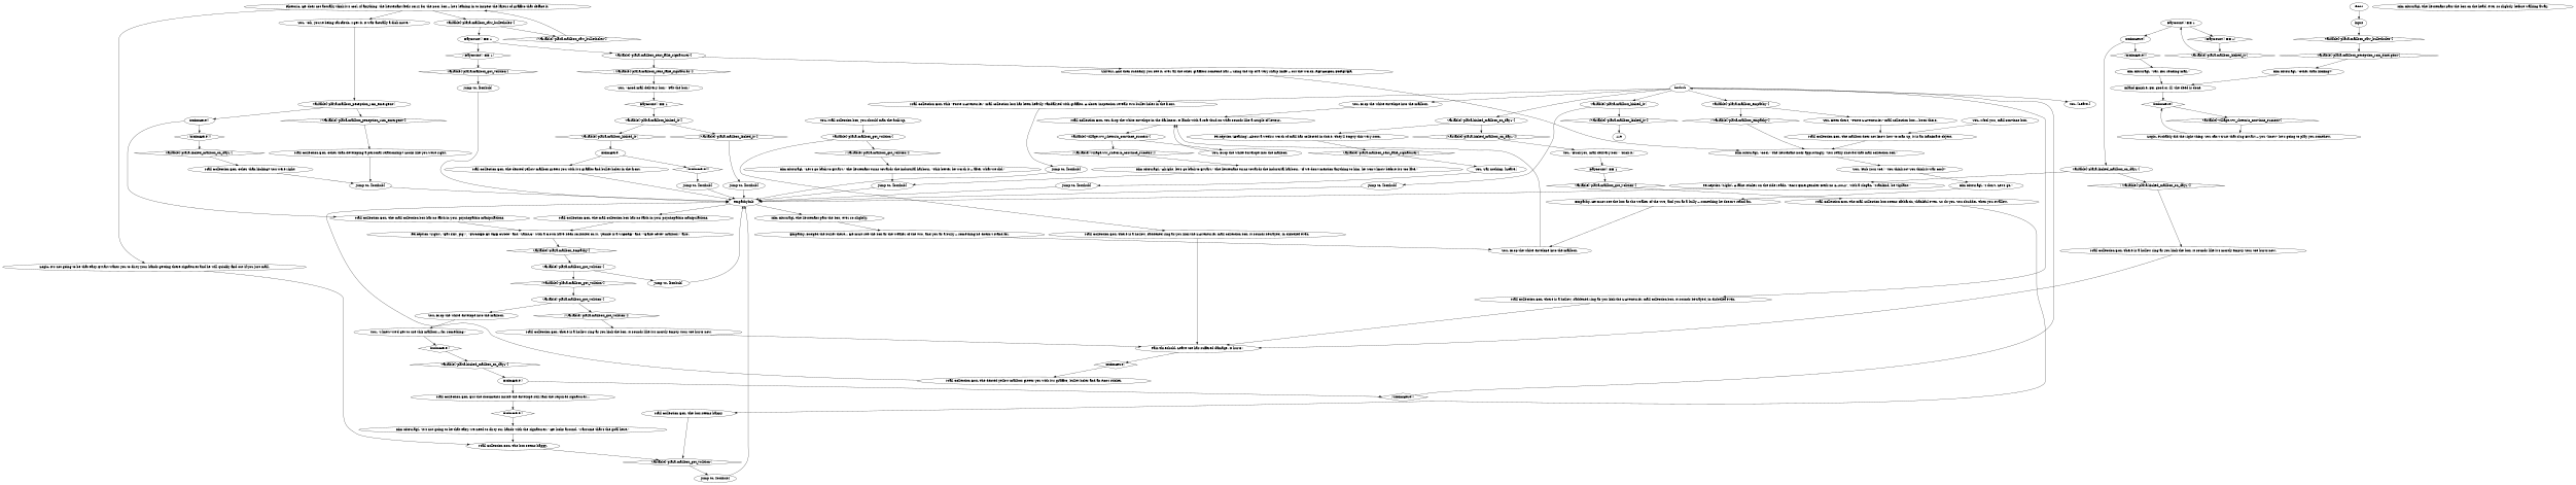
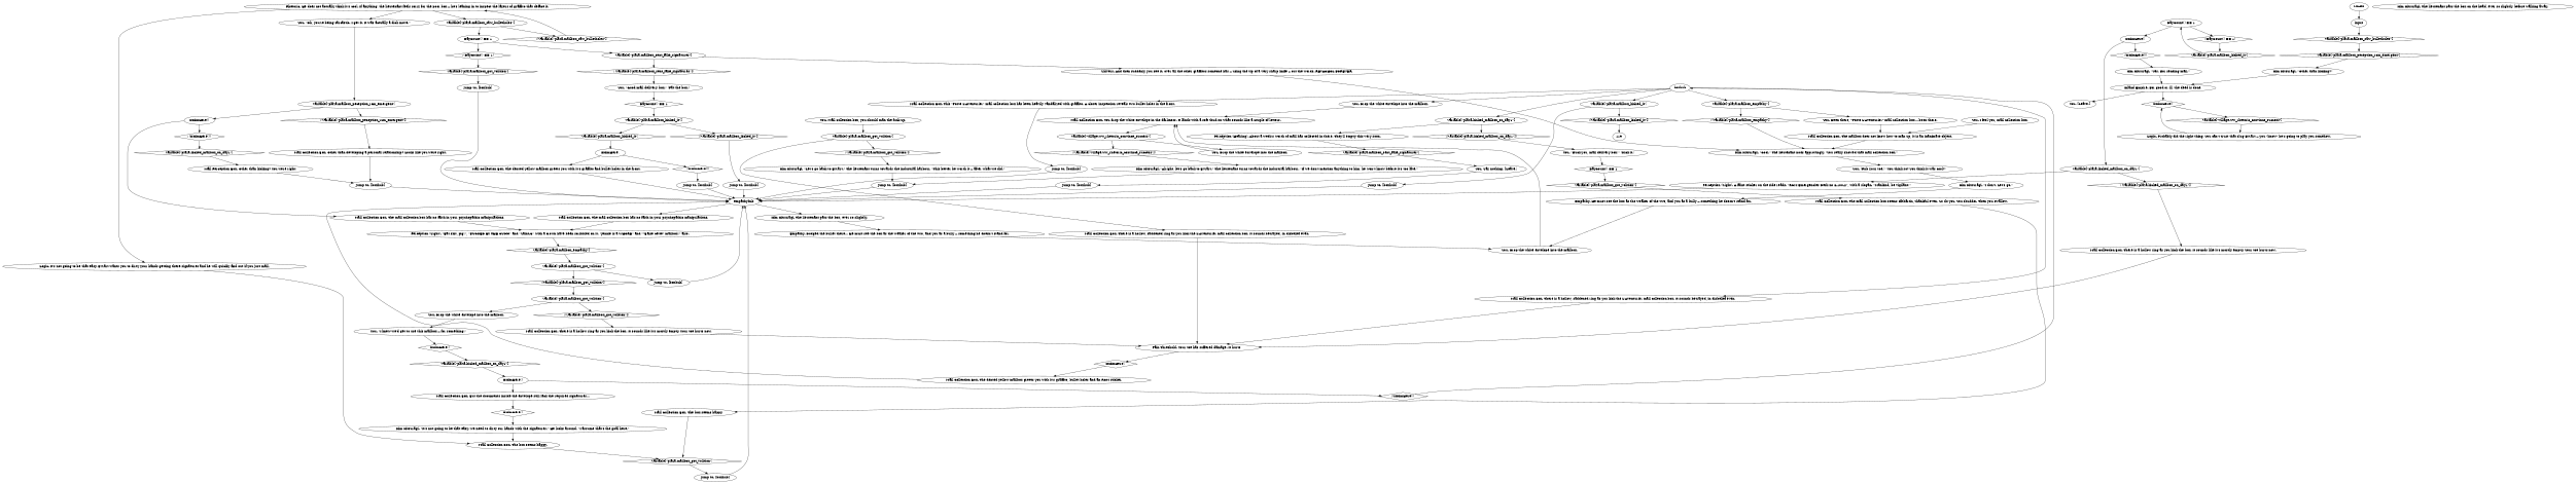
  digraph {
-   n1 [label=RCM]
+   n1 [label=START]
    n2 [label=input]
    n3 [label="Variable[\"plaza.mailbox_saw_bulletholes\"]" shape=diamond]
    n4 [label="Variable[\"plaza.mailbox_peception_rcm_emergent\"]" shape=diamond]
    n5 [label="Kim Kitsuragi: \"I don't. Let's go.\""]
    n6 [label="Empathy: He must see the box as the weaker of the two, and you as a bully -- something he doesn't stand for."]
    n7 [label="You: Drop the white envelope into the mailbox."]
    n8 [label="Jump to: [boxhub]"]
    n9 [label=empathyhub]
    n10 [label="Mail Collection Box: The mail collection box has no faith in your psychopathic manipulations."]
    n11 [label="Kim Kitsuragi: The lieutenant pats the box, ever so slightly."]
-   n12 [label="Pain Threshold: Leave toe has suffered damage. It hurts!"]
+   n12 [label="Pain Threshold: Your toe has suffered damage. It hurts!"]
    n13 [label="IsKimHere()" shape=diamond]
    n14 [label="Mail Collection Box: The dented yellow mailbox greets you with it's graffito, bullet holes and an RCM sticker."]
-   n15 [label="You: I feel you, mail convince box."]
+   n15 [label="You: I feel you, mail collection box."]
    n16 [label="Mail Collection Box: The mailbox does not know how to man up, it is an inanimate object."]
    n17 [label="Kim Kitsuragi: \"Cool.\" The lieutenant nods approvingly. \"You really showed that mail collection box.\""]
    n18 [label="You: \"Oh, you're being sarcastic. I get it. It was actually a dick move.\""]
    n19 [label="Variable[\"plaza.mailbox_peception_rcm_emergent\"]"]
    n20 [label="!(Variable[\"plaza.mailbox_peception_rcm_emergent\"])" shape=diamond]
    n21 [label="IsKimHere()"]
    n22 [label="Empathy: Dodged the bullet there... He must see the box as the weaker of the two, and you as a bully -- something he doesn't stand for."]
    n23 [label="Mail Collection Box: You drop the white envelope in the darkness. It lands with a soft thud on what sounds like a couple of letters."]
-   n24 [label="Mail Collection Box: Other than kicking? You were right!"]
+   n24 [label="Mail Perception Box: Other than kicking? You were right!"]
    n25 [label="Jump to: [boxhub]"]
    n26 [label="Kim Kitsuragi: \"It's not going to be that easy. We need to dirty our hands with the signatures.\" He looks around. \"I assume that's the goal here.\""]
    n27 [label="Mail Collection Box: The box seems happy."]
    n28 [label="Variable[\"plaza.mailbox_got_volition\"]" shape=diamond]
    n29 [label="Variable[\"village.ww_rhetoric_convince_success\"]"]
    n30 [label="!(Variable[\"village.ww_rhetoric_convince_success\"])" shape=diamond]
    n31 [label="You: Drop the white envelope into the mailbox."]
    n32 [label="Variable[\"plaza.mailbox_kicked_it\"]"]
    n33 [label="Variable[\"plaza.mailbox_kicked_it\"]" shape=diamond]
    n34 [label="!(Variable[\"plaza.mailbox_kicked_it\"])" shape=diamond]
    n35 [label="IsKimHere()"]
    n36 [label="Jump to: [boxhub]"]
    n37 [label="!(IsKimHere())" shape=diamond]
    n38 [label="Mail Collection Box: The dented yellow mailbox greets you with it's graffito and bullet holes in the front."]
    n39 [label="Kim Kitsuragi: \"Alright, let's go back to Evrart.\" The lieutenant turns towards the industrial harbour. \"If we don't mention anything to him, he won't know before it's too late.\""]
    n40 [label="You: Drop the white envelope into the mailbox."]
    n41 [label="Kim Kitsuragi: The lieutenant pats the box on the head, ever so slightly, before walking away."]
    n42 [label="Jump to: [boxhub]"]
    n43 [label="You: [Leave.]"]
    n44 [label="Variable[\"plaza.kicked_mailbox_on_day1\"]"]
    n45 [label="!(Variable[\"plaza.kicked_mailbox_on_day1\"])" shape=diamond]
    n46 [label="Perception (Hearing): About a week's worth of mail has collected in there. They'll empty this very soon."]
    n47 [label="You: \"Fuck you, mail delivery box!\" (Kick it.)"]
    n48 [label="Variable[\"plaza.mailbox_sent_fake_signatures\"]" shape=diamond]
    n49 [label="Variable[\"plaza.kicked_mailbox_on_day1\"]" shape=diamond]
    n50 [label="DayCount() == 1" shape=diamond]
    n51 [label="You: Say nothing. [Leave.]"]
    n52 [label="Variable[\"village.ww_rhetoric_convince_success\"]" shape=diamond]
    n53 [label="Logic: Probably did the right thing. You can't trust that slug Evrart -- you *know* he's going to play you somehow."]
    n54 [label="IsKimHere()" shape=diamond]
    n55 [label="Variable[\"plaza.mailbox_kicked_it\"]"]
    n56 [label="!(Variable[\"plaza.mailbox_kicked_it\"])" shape=diamond]
    n57 [label="Jump to: [boxhub]"]
    119
    n59 [label="Variable[\"plaza.mailbox_kicked_it\"]" shape=diamond]
    n60 [label="DayCount() == 1"]
    n61 [label="!(DayCount() == 1)" shape=diamond]
    n62 [label="IsKimHere()"]
    n63 [label="Inland Empire: For good or ill, the deed is done."]
    n64 [label="You: \"Good mail delivery box.\" (Pat the box.)"]
    n65 [label="DayCount() == 1" shape=diamond]
    n66 [label="You: Mail collection box, you should man the fuck up."]
    n67 [label="Variable[\"plaza.mailbox_got_volition\"]"]
    n68 [label="!(Variable[\"plaza.mailbox_got_volition\"])" shape=diamond]
    n69 [label="Mail Collection Box: There is a hollow, saddened ring as you kick the L'Aventurier mail collection box. It sounds betrayed, in disbelief even."]
    n70 [label="Perception (Sight): \"Eat shit, pig!\", \"FUCKED BY THE CUNN\" and \"Saint-G\" with a crown have been scribbled on it. \"Jennie is a WHORE\" and \"*Baise cette* mailbox!\" also."]
    n71 [label="Variable[\"plaza.mailbox_empathy\"]" shape=diamond]
    n72 [label="Jump to: [boxhub]"]
    n73 [label="Mail Collection Box: Other than developing a personal relationship? Looks like you were right."]
    n74 [label="Variable[\"plaza.mailbox_got_volition\"]" shape=diamond]
    n75 [label="Variable[\"plaza.mailbox_empathy\"]"]
    n76 [label="!(Variable[\"plaza.mailbox_empathy\"])" shape=diamond]
    n77 [label="You: Been there, *Poste L'Aventurier* mail collection box... been there."]
    n78 [label="Variable[\"plaza.mailbox_got_volition\"]"]
    n79 [label="!(Variable[\"plaza.mailbox_got_volition\"])" shape=diamond]
    n80 [label="Jump to: [boxhub]"]
    n81 [label="You: (Rub your toe.) \"You think so? You think it was cool?\""]
    n82 [label="!(IsKimHere())" shape=diamond]
    n83 [label="Mail Collection Box: The mail collection box has no faith in your psychopathic manipulations."]
    n84 [label="Kim Kitsuragi: \"Other than kicking?\""]
    n85 [label="IsKimHere()" shape=diamond]
    n86 [label="Variable[\"plaza.kicked_mailbox_on_day1\"]" shape=diamond]
    n87 [label="IsKimHere()"]
    n88 [label="!(IsKimHere())" shape=diamond]
    n89 [label="Variable[\"plaza.kicked_mailbox_on_day1\"]"]
    n90 [label="Kim Kitsuragi: \"Yes. For sending mail.\""]
    n91 [label="!(Variable[\"plaza.kicked_mailbox_on_day1\"])" shape=diamond]
    n92 [label="Perception (Sight): A faint sticker on the side reads: \"RCM Emergencies Desk no 8-100-2\", with a slogan: \"Mankind, be vigilant!\""]
    n93 [label="Mail Collection Box: There is a hollow ring as you kick the box. It sounds like it's mostly empty. Your toe hurts now."]
    n94 [label="!(IsKimHere())" shape=diamond]
    n95 [label="Mail Collection Box: But the documents inside the envelope still lack the required signatures..."]
    n96 [label="Jump to: [boxhub]"]
    n97 [label="Variable[\"plaza.mailbox_got_volition\"]"]
    n98 [label="!(Variable[\"plaza.mailbox_got_volition\"])" shape=diamond]
    n99 [label="You: Drop the white envelope into the mailbox."]
    n100 [label="Mail Collection Box: There is a hollow ring as you kick the box. It sounds like it's mostly empty. Your toe hurts now."]
    n101 [label="You: \"I knew we'd get to use this mailbox -- for something.\""]
    n102 [label="Variable[\"plaza.mailbox_got_volition\"]" shape=diamond]
    n103 [label="Jump to: [boxhub]"]
    n104 [label="Mail Collection Box: This \"Poste L'Aventurier\" mail collection box has been heavily vandalized with graffito. A closer inspection reveals two bullet holes in the front."]
    n105 [label="Rhetoric: He does not actually think it's cool. If anything, the lieutenant feels sorry for the poor box -- he's leaning in to inspect the layers of graffito that deface it."]
    n106 [label="Logic: It's not going to be that easy. Evrart wants you to dirty your hands getting these signatures and he will quickly find out if you just mail."]
    n107 [label="Variable[\"plaza.mailbox_saw_bulletholes\"]"]
    n108 [label="!(Variable[\"plaza.mailbox_saw_bulletholes\"])" shape=diamond]
    n109 [label="DayCount() == 1"]
    n110 [label=boxhub]
    n111 [label="Mail Collection Box: There is a hollow, saddened ring as you kick the L'Aventurier mail collection box. It sounds betrayed, in disbelief even."]
    n112 [label="Jump to: [boxhub]"]
    n113 [label="IsKimHere()" shape=diamond]
    n114 [label="Mail Collection Box: The mail collection box seems cathartic, thankful even. So do you. You shudder. Then you swallow."]
    n115 [label="Mail Collection Box: The box seems happy."]
    n116 [label="Kim Kitsuragi: \"Let's go back to Evrart.\" The lieutenant turns towards the industrial harbour. \"This better be worth it -- after what we did.\""]
    n117 [label="!(DayCount() == 1)" shape=diamond]
    n118 [label="Variable[\"plaza.mailbox_sent_fake_signatures\"]"]
    n119 [label="!(Variable[\"plaza.mailbox_sent_fake_signatures\"])" shape=diamond]
    n120 [label="Shivers: And then suddenly you see it: over all the other graffitos someone has -- using the tip of a very sharp knife -- cut the words: REVACHOL FOREVER."]
    n1 -> n2
    n2 -> n3
    n3 -> n4
    n4 -> n84
    n5 -> n6
    n6 -> n7
    n7 -> n23
    n8 -> n9
    n9 -> n10
    n9 -> n11
    n10 -> n70
    n11 -> n22
    n12 -> n13
    n13 -> n14
    n14 -> n9
    n15 -> n16
    n16 -> n17
    n17 -> n81
    n18 -> n19
    n19 -> n20
    n19 -> n21
    n20 -> n73
    n21 -> n82
    n21 -> n83
    n22 -> n7
    n23 -> n29
    n24 -> n25
    n25 -> n9
    n26 -> n27
    n27 -> n28
    n28 -> n112
    n29 -> n30
    n29 -> n31
    n30 -> n39
    n31 -> n23
    n32 -> n33
    n32 -> n34
    n33 -> n35
    n34 -> n36
    n35 -> n37
    n35 -> n38
    n36 -> n9
    n37 -> n72
    n38 -> n9
    n39 -> n8
    n40 -> n23
    n42 -> n9
    n44 -> n45
    n44 -> n46
    n45 -> n47
    n46 -> n48
    n47 -> n50
    n48 -> n51
    n49 -> n24
    n50 -> n74
    n51 -> n42
    n52 -> n53
    n53 -> n54
    n54 -> n52
    n55 -> n56
    n55 -> n57
    n56 -> 119
    n57 -> n9
    n59 -> n60
    n60 -> n61
    n60 -> n62
    n61 -> n59
    n62 -> n88
    n62 -> n89
    n63 -> n54
    n64 -> n65
    n65 -> n32
    n66 -> n67
    n67 -> n68
    n67 -> n69
    n68 -> n116
    n69 -> n12
    n70 -> n71
    n71 -> n78
    n72 -> n9
    n73 -> n25
    n74 -> n114
    n75 -> n76
    n75 -> n77
    n76 -> n17
    n77 -> n16
    n78 -> n79
    n78 -> n80
    n79 -> n97
    n80 -> n9
    n81 -> n5
    n82 -> n49
    n83 -> n70
    n84 -> n63
    n85 -> n86
    n86 -> n87
    n87 -> n94
    n87 -> n95
    n88 -> n90
    n89 -> n91
    n89 -> n92
    n90 -> n63
    n91 -> n93
    n92 -> n9
    n93 -> n12
    n94 -> n110
    n95 -> n113
    n96 -> n9
    n97 -> n98
    n97 -> n99
    n98 -> n100
    n99 -> n101
    n100 -> n12
    n101 -> n85
    n102 -> n103
    n103 -> n9
    n104 -> n96
    n105 -> n18
    n105 -> n106
    n105 -> n107
    n106 -> n27
    n107 -> n108
    n107 -> n109
    n108 -> n105
    n109 -> n117
    n109 -> n118
    n110 -> n40
-   n110 -> n43
+   n63 -> n43
    n110 -> n44
    n110 -> n55
    n110 -> n75
    n110 -> n104
    n110 -> n111
    n111 -> n12
    n112 -> n9
    n113 -> n26
    n114 -> n115
    n115 -> n28
    n116 -> n8
    n117 -> n102
    n118 -> n119
    n118 -> n120
    n119 -> n64
    n120 -> n17
  }
